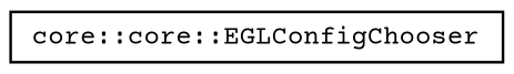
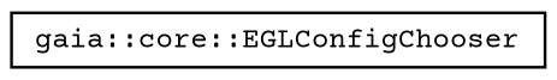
  digraph {
    rankdir=LR
    fontname="Courier Prime"
-   n1 [color=black fillcolor=white fontname="Courier Prime" fontsize=10 height=0.2 label="core::core::EGLConfigChooser" shape=record style=filled width=0.4]
+   n1 [color=black fillcolor=white fontname="Courier Prime" fontsize=10 height=0.2 label="gaia::core::EGLConfigChooser" shape=record style=filled width=0.4]
  }
